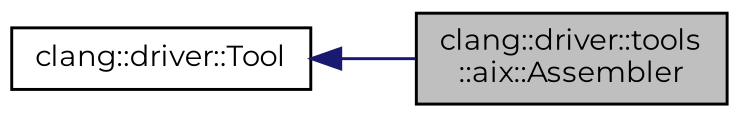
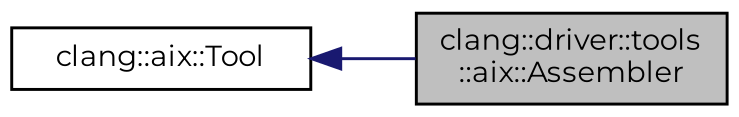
  digraph {
    rankdir=LR
    fontname=Montserrat
    node [color=black fontname=Montserrat fontsize=10 shape=record]
    n1 [fillcolor=grey75 fontcolor=black height=0.2 label="clang::driver::tools\l::aix::Assembler" style=filled width=0.4]
-   n2 [height=0.2 label="clang::driver::Tool" width=0.4]
+   n2 [height=0.2 label="clang::aix::Tool" width=0.4]
    n2 -> n1 [color=midnightblue dir=back fontname=Montserrat fontsize=10 labelfontname=Helvetica labelfontsize=10 style=solid]
  }
